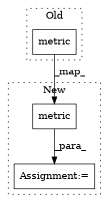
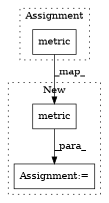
  digraph {
    node [a=32 l="7,1" shape=box]
    n1 [label=metric s="5787,5822"]
    n2 [a=7 l=1 label="Assignment:=" s=5786]
    n3 [label=metric s="5198,5233"]
    subgraph cluster_1 {
      label=New
      style=dotted
      n1
      n2
    }
    subgraph cluster_2 {
-     label=Old
+     label=Assignment
      style=dotted
      n3
    }
    n1 -> n2 [label=_para_]
    n3 -> n1 [label=_map_]
  }
